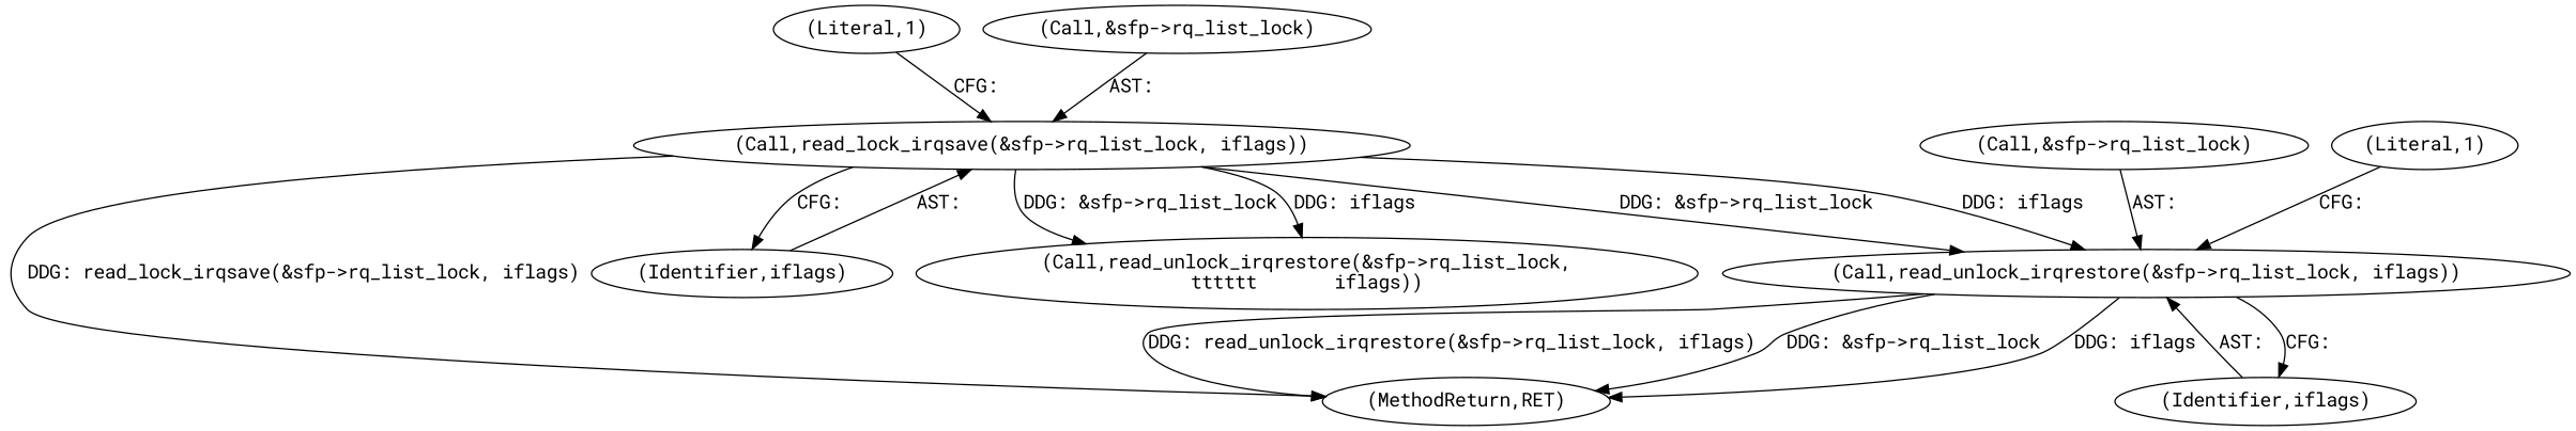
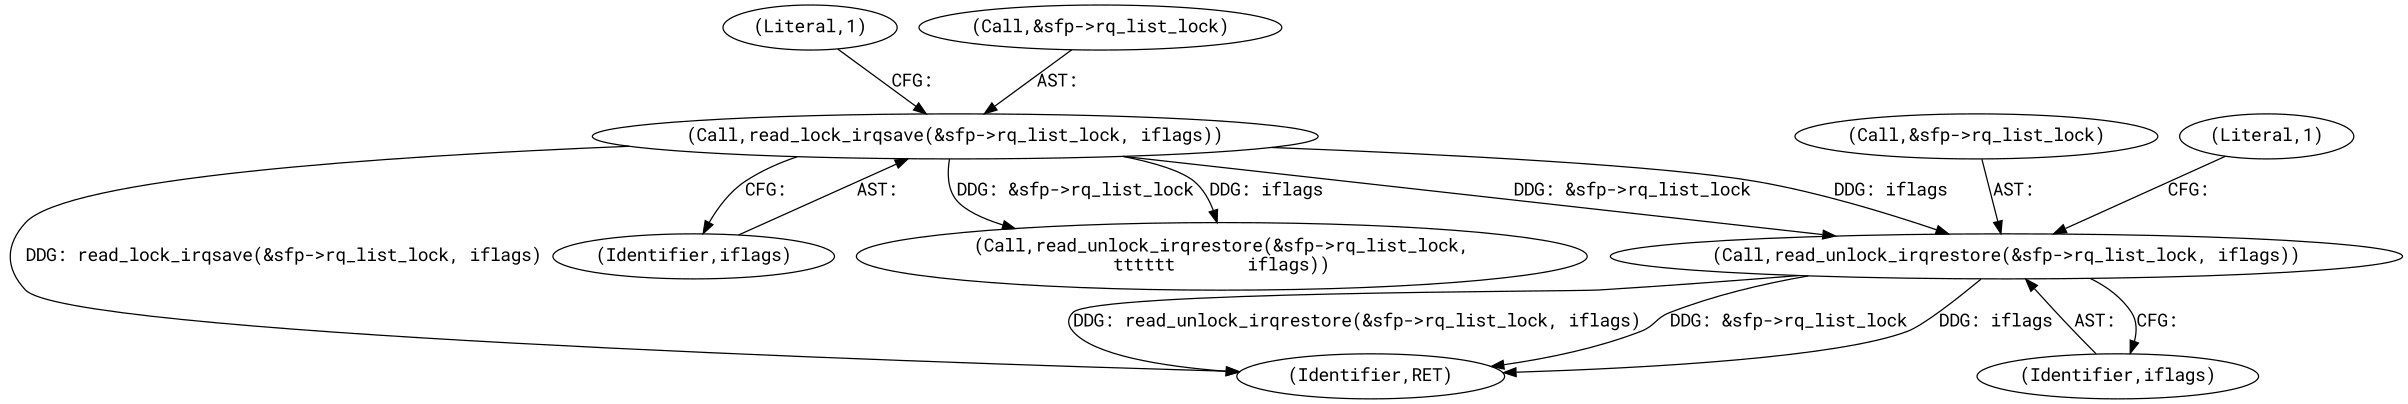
  digraph {
    fontname="Roboto Mono"
    node [fontname="Roboto Mono"]
    edge [fontname="Roboto Mono"]
    n1 [label="(Call,read_unlock_irqrestore(&sfp->rq_list_lock, iflags))"]
    n2 [label="(Identifier,iflags)"]
-   n3 [label="(MethodReturn,RET)"]
+   n3 [label="(Identifier,RET)"]
    n4 [label="(Call,read_lock_irqsave(&sfp->rq_list_lock, iflags))"]
    n5 [label="(Identifier,iflags)"]
    n6 [label="(Call,read_unlock_irqrestore(&sfp->rq_list_lock,\n\t\t\t\t\t\t       iflags))"]
    n7 [label="(Literal,1)"]
    n8 [label="(Call,&sfp->rq_list_lock)"]
    n9 [label="(Call,&sfp->rq_list_lock)"]
    n10 [label="(Literal,1)"]
    n1 -> n2 [label="CFG: "]
    n1 -> n3 [label="DDG: read_unlock_irqrestore(&sfp->rq_list_lock, iflags)"]
    n1 -> n3 [label="DDG: &sfp->rq_list_lock"]
    n1 -> n3 [label="DDG: iflags"]
    n2 -> n1 [label="AST: "]
    n4 -> n1 [label="DDG: &sfp->rq_list_lock"]
    n4 -> n1 [label="DDG: iflags"]
    n4 -> n3 [label="DDG: read_lock_irqsave(&sfp->rq_list_lock, iflags)"]
    n4 -> n5 [label="CFG: "]
    n4 -> n6 [label="DDG: &sfp->rq_list_lock"]
    n4 -> n6 [label="DDG: iflags"]
    n5 -> n4 [label="AST: "]
    n7 -> n4 [label="CFG: "]
    n8 -> n1 [label="AST: "]
    n9 -> n4 [label="AST: "]
    n10 -> n1 [label="CFG: "]
  }
